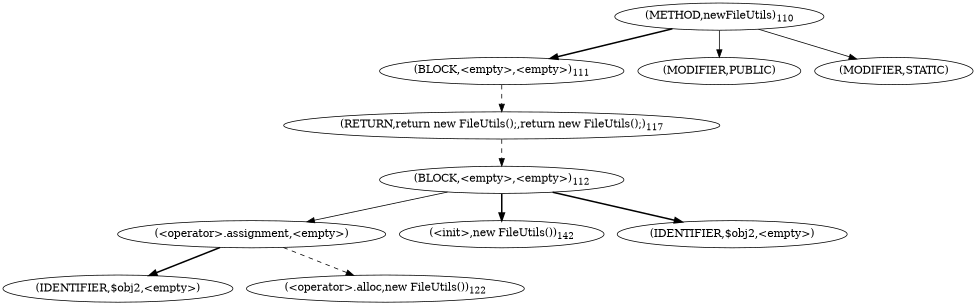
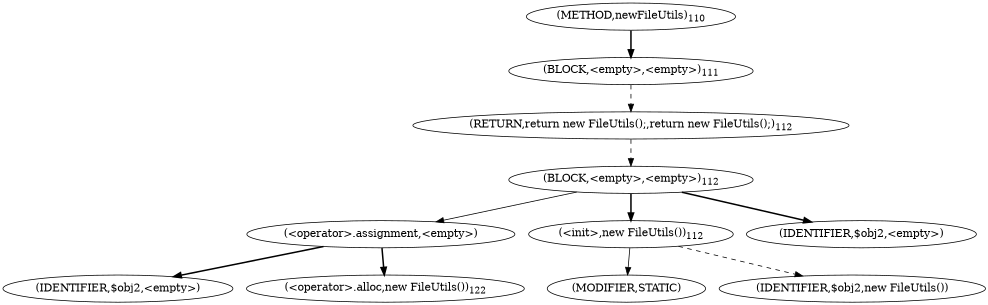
  digraph {
    edge [style=bold]
    n1 [label=<(METHOD,newFileUtils)<SUB>110</SUB>>]
    n2 [label=<(BLOCK,&lt;empty&gt;,&lt;empty&gt;)<SUB>111</SUB>>]
-   n3 [label=<(MODIFIER,PUBLIC)>]
    n4 [label=<(MODIFIER,STATIC)>]
-   n5 [label=<(RETURN,return new FileUtils();,return new FileUtils();)<SUB>117</SUB>>]
+   n5 [label=<(RETURN,return new FileUtils();,return new FileUtils();)<SUB>112</SUB>>]
    n6 [label=<(BLOCK,&lt;empty&gt;,&lt;empty&gt;)<SUB>112</SUB>>]
    n7 [label=<(&lt;operator&gt;.assignment,&lt;empty&gt;)>]
-   n8 [label=<(&lt;init&gt;,new FileUtils())<SUB>142</SUB>>]
+   n8 [label=<(&lt;init&gt;,new FileUtils())<SUB>112</SUB>>]
    n9 [label=<(IDENTIFIER,$obj2,&lt;empty&gt;)>]
    n10 [label=<(IDENTIFIER,$obj2,&lt;empty&gt;)>]
    n11 [label=<(&lt;operator&gt;.alloc,new FileUtils())<SUB>122</SUB>>]
+   n12 [label=<(IDENTIFIER,$obj2,new FileUtils())>]
    n1 -> n2
-   n1 -> n3 [style=solid]
-   n1 -> n4 [style=solid]
+   n8 -> n4 [style=solid]
    n2 -> n5 [style=dashed]
    n5 -> n6 [style=dashed]
    n6 -> n7 [style=solid]
    n6 -> n8
    n6 -> n9
    n7 -> n10
-   n7 -> n11 [style=dashed]
+   n7 -> n11
+   n8 -> n12 [style=dashed]
  }
